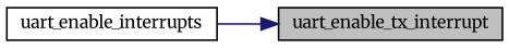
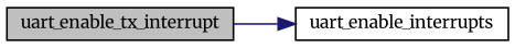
  digraph {
    rankdir=LR
    fontname=Merriweather
    node [color=black fontname=Merriweather fontsize=10 shape=record style=filled]
    n1 [fillcolor=grey75 fontcolor=black height=0.2 label=uart_enable_tx_interrupt width=0.4]
    n2 [fillcolor=white height=0.2 label=uart_enable_interrupts width=0.4]
-   n2 -> n1 [color=midnightblue fontname=Merriweather fontsize=10 labelfontname=Helvetica labelfontsize=10 style=solid]
+   n1 -> n2 [color=midnightblue fontname=Merriweather fontsize=10 labelfontname=Helvetica labelfontsize=10 style=solid]
  }
